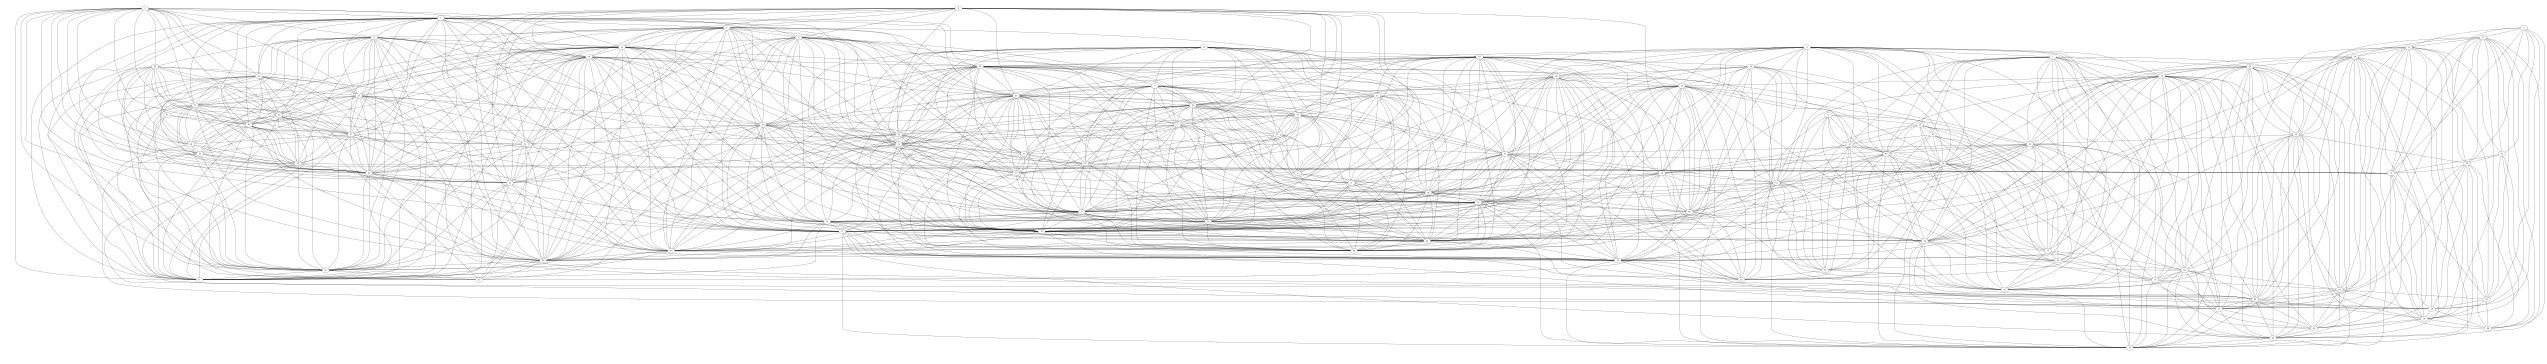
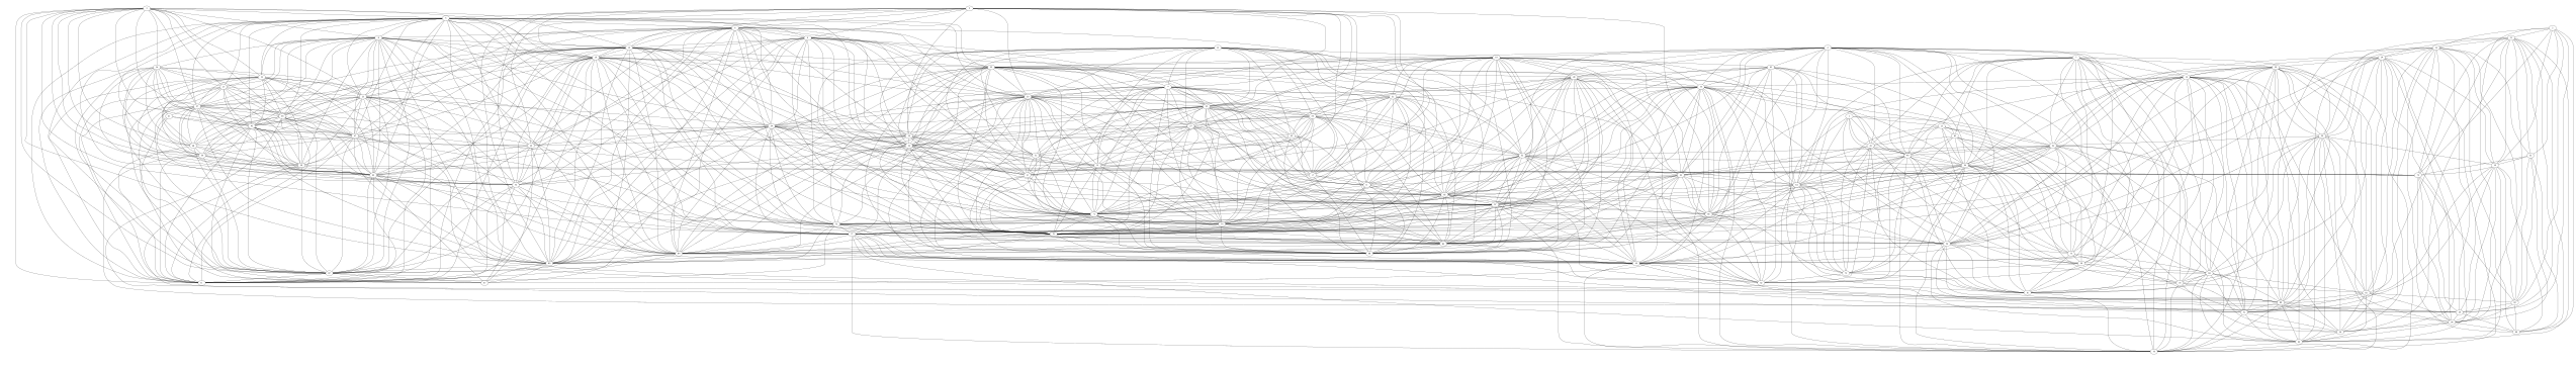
  graph {
    fontname=Nunito
    node [fontname=Nunito]
    edge [fontname=Nunito]
    n1 [label=0]
    n2 [label=5]
    n3 [label=6]
    n4 [label=9]
    n5 [label=10]
    n6 [label=16]
    n7 [label=30]
    n8 [label=34]
    n9 [label=44]
    n10 [label=46]
    n11 [label=51]
    n12 [label=53]
    n13 [label=60]
    n14 [label=62]
    n15 [label=63]
    n16 [label=75]
    n17 [label=84]
    n18 [label=85]
    n19 [label=97]
    n20 [label=8]
    n21 [label=15]
    n22 [label=17]
    n23 [label=23]
    n24 [label=27]
    n25 [label=38]
    n26 [label=45]
    n27 [label=47]
    n28 [label=48]
    n29 [label=59]
    n30 [label=77]
    n31 [label=87]
    n32 [label=93]
    n33 [label=22]
    n34 [label=73]
    n35 [label=71]
    n36 [label=79]
    n37 [label=21]
    n38 [label=33]
    n39 [label=37]
    n40 [label=67]
    n41 [label=86]
    n42 [label=52]
    n43 [label=65]
    n44 [label=83]
    n45 [label=36]
    n46 [label=74]
    n47 [label=98]
    n48 [label=57]
    n49 [label=1]
    n50 [label=13]
    n51 [label=40]
    n52 [label=43]
    n53 [label=49]
    n54 [label=56]
    n55 [label=66]
    n56 [label=72]
    n57 [label=80]
    n58 [label=54]
    n59 [label=70]
    n60 [label=55]
    n61 [label=64]
    n62 [label=69]
    n63 [label=92]
    n64 [label=78]
    n65 [label=99]
    n66 [label=68]
    n67 [label=2]
    n68 [label=11]
    n69 [label=19]
    n70 [label=32]
    n71 [label=58]
    n72 [label=76]
    n73 [label=82]
    n74 [label=88]
    n75 [label=90]
    n76 [label=96]
    n77 [label=35]
    n78 [label=24]
    n79 [label=81]
    n80 [label=94]
    n81 [label=95]
    n82 [label=91]
    n83 [label=89]
    n84 [label=3]
    n85 [label=14]
    n86 [label=50]
    n87 [label=41]
    n88 [label=4]
    n89 [label=7]
    n90 [label=18]
    n91 [label=20]
    n92 [label=26]
    n93 [label=28]
    n94 [label=29]
    n95 [label=39]
    n96 [label=25]
    n97 [label=31]
    n98 [label=61]
    n99 [label=42]
    n100 [label=12]
    n1 -- n2
    n1 -- n3
    n1 -- n4
    n1 -- n5
    n1 -- n6
    n1 -- n7
    n1 -- n8
    n1 -- n9
    n1 -- n10
    n1 -- n11
    n1 -- n12
    n1 -- n13
    n1 -- n14
-   n1 -- n15
    n1 -- n16
    n1 -- n17
    n1 -- n18
    n1 -- n19
    n2 -- n3
    n2 -- n4
    n2 -- n5
    n2 -- n6
    n2 -- n7
    n2 -- n8
    n2 -- n10
    n2 -- n13
    n2 -- n15
    n2 -- n16
    n2 -- n17
    n2 -- n18
    n2 -- n20
    n2 -- n21
    n2 -- n22
    n2 -- n23
    n2 -- n24
    n2 -- n25
    n2 -- n26
    n2 -- n27
    n2 -- n28
    n2 -- n29
    n2 -- n30
    n2 -- n31
    n2 -- n32
    n2 -- n33
    n2 -- n34
    n3 -- n4
    n3 -- n5
    n3 -- n6
    n3 -- n7
    n3 -- n8
    n3 -- n9
    n3 -- n10
    n3 -- n11
    n3 -- n13
    n3 -- n14
    n3 -- n15
    n3 -- n16
    n3 -- n17
    n3 -- n18
    n3 -- n20
    n3 -- n23
    n3 -- n27
    n3 -- n31
    n3 -- n32
    n3 -- n33
    n3 -- n34
    n3 -- n35
    n3 -- n36
    n4 -- n5
-   n4 -- n30
+   n4 -- n6
    n4 -- n7
    n4 -- n8
    n4 -- n9
    n4 -- n10
    n4 -- n11
    n4 -- n12
    n4 -- n13
    n4 -- n14
    n4 -- n16
    n4 -- n17
    n4 -- n18
    n4 -- n19
    n4 -- n34
    n4 -- n35
    n4 -- n36
    n4 -- n37
    n4 -- n38
    n4 -- n39
    n5 -- n6
    n5 -- n7
    n5 -- n8
    n5 -- n10
    n5 -- n15
    n5 -- n16
    n5 -- n17
    n5 -- n18
    n5 -- n23
    n5 -- n24
    n5 -- n25
    n5 -- n26
    n5 -- n27
    n5 -- n30
    n5 -- n31
    n5 -- n32
    n5 -- n33
    n5 -- n34
    n5 -- n35
    n5 -- n36
    n5 -- n40
    n5 -- n41
    n6 -- n7
    n6 -- n8
    n6 -- n9
    n6 -- n10
    n6 -- n13
    n6 -- n15
    n6 -- n16
    n6 -- n17
    n6 -- n18
    n6 -- n23
    n6 -- n24
    n6 -- n26
    n6 -- n27
    n6 -- n30
    n6 -- n31
    n6 -- n32
    n6 -- n33
    n6 -- n34
    n6 -- n35
    n6 -- n36
    n6 -- n40
    n7 -- n8
    n7 -- n9
    n7 -- n10
    n7 -- n11
    n7 -- n12
    n7 -- n14
    n7 -- n17
    n7 -- n18
    n7 -- n34
    n7 -- n35
    n7 -- n36
    n7 -- n38
    n7 -- n39
    n7 -- n40
    n7 -- n41
    n7 -- n42
    n7 -- n43
    n7 -- n44
    n7 -- n45
    n7 -- n46
    n7 -- n47
    n8 -- n9
    n8 -- n10
    n8 -- n14
    n8 -- n15
    n8 -- n16
    n8 -- n17
    n8 -- n18
    n8 -- n27
-   n8 -- n30
+   n8 -- n13
    n8 -- n34
    n8 -- n35
    n8 -- n36
    n8 -- n40
    n8 -- n41
    n8 -- n42
    n8 -- n44
    n8 -- n46
    n9 -- n10
    n9 -- n11
    n9 -- n12
    n9 -- n13
    n9 -- n14
    n9 -- n16
    n9 -- n17
    n9 -- n18
    n9 -- n35
    n9 -- n36
    n9 -- n46
    n10 -- n11
    n10 -- n12
    n10 -- n14
    n10 -- n16
    n10 -- n17
    n10 -- n18
    n10 -- n34
    n10 -- n35
    n10 -- n36
    n10 -- n40
    n10 -- n44
    n10 -- n46
    n11 -- n12
    n11 -- n14
    n11 -- n35
    n11 -- n36
    n11 -- n46
    n11 -- n47
    n12 -- n14
    n12 -- n35
    n12 -- n36
    n12 -- n46
    n12 -- n47
    n12 -- n48
    n13 -- n15
    n13 -- n16
    n13 -- n18
    n13 -- n19
    n13 -- n31
    n14 -- n35
    n14 -- n36
    n14 -- n46
    n14 -- n47
    n15 -- n16
    n15 -- n17
    n15 -- n18
    n15 -- n19
    n15 -- n31
    n15 -- n32
    n15 -- n34
    n16 -- n17
    n16 -- n18
    n16 -- n19
    n16 -- n31
    n16 -- n32
    n17 -- n18
    n17 -- n31
    n17 -- n32
    n17 -- n41
    n18 -- n19
    n18 -- n31
    n18 -- n32
    n20 -- n5
    n20 -- n6
    n20 -- n8
    n20 -- n15
    n20 -- n17
    n20 -- n18
    n20 -- n21
    n20 -- n22
    n20 -- n23
    n20 -- n24
    n20 -- n25
    n20 -- n26
    n20 -- n27
    n20 -- n28
    n20 -- n29
    n20 -- n30
    n20 -- n31
    n20 -- n32
    n20 -- n34
    n20 -- n83
    n20 -- n85
    n20 -- n86
    n21 -- n15
    n21 -- n22
    n21 -- n23
    n21 -- n24
    n21 -- n25
    n21 -- n26
    n21 -- n27
    n21 -- n28
    n21 -- n29
    n21 -- n31
    n21 -- n32
    n21 -- n72
    n21 -- n74
    n21 -- n86
    n22 -- n15
    n22 -- n23
    n22 -- n24
    n22 -- n25
    n22 -- n26
    n22 -- n27
    n22 -- n28
    n22 -- n29
    n22 -- n31
    n22 -- n32
    n22 -- n86
    n23 -- n8
    n23 -- n15
    n23 -- n16
    n23 -- n17
    n23 -- n18
    n23 -- n24
    n23 -- n25
    n23 -- n26
    n23 -- n27
    n23 -- n28
    n23 -- n29
    n23 -- n30
    n23 -- n31
    n23 -- n32
    n23 -- n34
    n23 -- n86
    n24 -- n13
    n24 -- n15
    n24 -- n16
    n24 -- n18
    n24 -- n19
    n24 -- n25
    n24 -- n26
    n24 -- n27
    n24 -- n28
    n24 -- n29
    n24 -- n31
    n24 -- n32
    n24 -- n86
    n24 -- n87
    n25 -- n15
    n25 -- n26
    n25 -- n27
    n25 -- n28
    n25 -- n29
    n25 -- n30
    n25 -- n31
    n25 -- n32
    n25 -- n72
    n25 -- n74
    n25 -- n86
    n26 -- n13
    n26 -- n15
    n26 -- n16
    n26 -- n18
    n26 -- n19
    n26 -- n27
    n26 -- n28
    n26 -- n29
    n26 -- n31
    n26 -- n32
    n26 -- n86
    n27 -- n15
    n27 -- n17
    n27 -- n18
    n27 -- n28
    n27 -- n29
    n27 -- n30
    n27 -- n31
    n27 -- n32
    n27 -- n34
    n27 -- n86
    n28 -- n15
    n28 -- n29
    n28 -- n31
    n28 -- n32
    n28 -- n86
    n29 -- n15
    n29 -- n31
    n29 -- n32
    n29 -- n72
    n29 -- n74
    n30 -- n17
    n30 -- n41
    n30 -- n64
    n30 -- n65
    n30 -- n81
    n30 -- n82
    n30 -- n83
    n31 -- n19
    n31 -- n32
    n33 -- n7
    n33 -- n8
    n33 -- n10
    n33 -- n17
    n33 -- n18
    n33 -- n30
    n33 -- n34
    n33 -- n35
    n33 -- n36
    n33 -- n38
    n33 -- n40
    n33 -- n41
    n33 -- n42
    n33 -- n43
    n33 -- n44
    n33 -- n46
    n33 -- n47
    n33 -- n60
    n33 -- n64
    n33 -- n93
    n33 -- n94
    n33 -- n95
    n34 -- n17
    n34 -- n18
    n34 -- n30
    n34 -- n32
    n34 -- n36
    n34 -- n41
    n34 -- n44
    n34 -- n64
    n35 -- n17
    n35 -- n18
    n35 -- n34
    n35 -- n36
    n35 -- n41
    n35 -- n44
    n35 -- n46
    n35 -- n47
    n36 -- n17
    n36 -- n18
    n36 -- n41
    n36 -- n44
    n36 -- n47
    n37 -- n7
    n37 -- n9
    n37 -- n10
    n37 -- n11
    n37 -- n12
    n37 -- n14
    n37 -- n35
    n37 -- n36
    n37 -- n38
    n37 -- n39
    n37 -- n43
    n37 -- n44
    n37 -- n45
    n37 -- n46
    n37 -- n47
    n37 -- n48
    n37 -- n97
    n37 -- n98
    n37 -- n99
    n38 -- n8
    n38 -- n9
    n38 -- n10
    n38 -- n11
    n38 -- n12
    n38 -- n14
    n38 -- n17
    n38 -- n35
    n38 -- n36
    n38 -- n39
    n38 -- n40
    n38 -- n42
    n38 -- n43
    n38 -- n44
    n38 -- n45
    n38 -- n46
    n38 -- n47
    n38 -- n48
    n38 -- n98
    n38 -- n99
    n39 -- n9
    n39 -- n10
    n39 -- n11
    n39 -- n12
    n39 -- n14
    n39 -- n35
    n39 -- n36
    n39 -- n43
    n39 -- n44
    n39 -- n46
    n39 -- n47
    n39 -- n48
    n39 -- n98
    n39 -- n99
    n40 -- n17
    n40 -- n30
    n40 -- n34
    n40 -- n35
    n40 -- n36
    n40 -- n41
    n40 -- n44
    n40 -- n46
    n40 -- n47
    n40 -- n62
    n40 -- n64
    n40 -- n65
    n41 -- n63
    n41 -- n65
    n41 -- n82
    n41 -- n83
    n42 -- n34
    n42 -- n35
    n42 -- n36
    n42 -- n40
    n42 -- n41
    n42 -- n43
    n42 -- n44
    n42 -- n46
    n42 -- n47
    n42 -- n58
    n42 -- n60
    n42 -- n61
    n42 -- n62
    n42 -- n63
    n42 -- n98
    n43 -- n35
    n43 -- n36
    n43 -- n40
    n43 -- n41
    n43 -- n44
    n43 -- n46
    n43 -- n47
    n43 -- n62
    n43 -- n63
    n44 -- n17
    n44 -- n41
    n44 -- n47
    n44 -- n63
    n45 -- n10
    n45 -- n11
    n45 -- n12
    n45 -- n14
    n45 -- n35
    n45 -- n36
    n45 -- n39
    n45 -- n42
    n45 -- n43
    n45 -- n44
    n45 -- n46
    n45 -- n47
    n45 -- n48
    n45 -- n98
    n45 -- n99
    n46 -- n36
    n46 -- n44
    n46 -- n47
    n48 -- n43
    n48 -- n46
    n48 -- n47
    n48 -- n98
    n49 -- n50
    n49 -- n51
    n49 -- n52
    n49 -- n53
    n49 -- n54
    n49 -- n55
    n49 -- n56
    n49 -- n57
    n50 -- n51
    n50 -- n52
    n50 -- n53
    n50 -- n54
    n50 -- n55
    n50 -- n56
    n50 -- n57
    n50 -- n58
    n50 -- n59
    n51 -- n52
    n51 -- n53
    n51 -- n54
    n51 -- n55
    n51 -- n56
    n51 -- n57
    n51 -- n58
    n51 -- n59
    n52 -- n53
    n52 -- n55
    n52 -- n56
    n52 -- n57
    n52 -- n58
    n52 -- n60
    n52 -- n61
    n52 -- n62
    n52 -- n63
    n53 -- n41
    n53 -- n54
    n53 -- n55
    n53 -- n56
    n53 -- n57
    n53 -- n58
    n53 -- n60
    n53 -- n61
    n53 -- n62
    n53 -- n63
    n53 -- n64
    n53 -- n65
    n54 -- n55
    n54 -- n57
    n54 -- n59
    n54 -- n66
    n55 -- n56
    n55 -- n57
    n55 -- n59
    n55 -- n66
    n56 -- n57
    n56 -- n63
    n57 -- n65
    n58 -- n40
    n58 -- n41
    n58 -- n54
    n58 -- n55
    n58 -- n56
    n58 -- n57
    n58 -- n60
    n58 -- n61
    n58 -- n62
    n58 -- n63
    n58 -- n64
    n58 -- n65
    n58 -- n66
    n58 -- n82
    n59 -- n57
    n59 -- n65
    n59 -- n79
    n59 -- n80
    n59 -- n82
    n60 -- n35
    n60 -- n36
    n60 -- n40
    n60 -- n41
    n60 -- n43
    n60 -- n44
    n60 -- n47
    n60 -- n61
    n60 -- n62
    n60 -- n63
    n60 -- n64
    n60 -- n65
    n60 -- n98
    n61 -- n40
    n61 -- n41
    n61 -- n43
    n61 -- n44
    n61 -- n56
    n61 -- n57
    n61 -- n62
    n61 -- n63
    n61 -- n64
    n61 -- n65
    n62 -- n41
    n62 -- n44
    n62 -- n47
    n62 -- n56
    n62 -- n63
    n64 -- n41
    n64 -- n54
    n64 -- n57
    n64 -- n81
    n64 -- n82
    n64 -- n83
    n66 -- n57
    n66 -- n59
    n66 -- n64
    n66 -- n65
    n66 -- n79
    n66 -- n80
    n66 -- n81
    n66 -- n82
    n66 -- n83
    n67 -- n68
    n67 -- n69
    n67 -- n70
    n67 -- n71
    n67 -- n72
    n67 -- n73
    n67 -- n74
    n67 -- n75
    n67 -- n76
    n68 -- n69
    n68 -- n70
    n68 -- n71
    n68 -- n72
    n68 -- n73
    n68 -- n74
    n68 -- n75
    n68 -- n76
    n68 -- n77
    n68 -- n78
    n68 -- n79
    n68 -- n80
    n68 -- n81
    n69 -- n70
    n69 -- n71
    n69 -- n72
    n69 -- n73
    n69 -- n74
    n69 -- n75
    n69 -- n76
    n69 -- n77
    n69 -- n78
    n69 -- n79
    n69 -- n80
    n69 -- n81
    n69 -- n82
    n69 -- n83
    n70 -- n71
    n70 -- n72
    n70 -- n73
    n70 -- n75
    n70 -- n76
    n71 -- n72
    n71 -- n73
    n71 -- n74
    n71 -- n75
    n71 -- n76
    n71 -- n79
    n71 -- n81
    n71 -- n83
    n72 -- n73
    n72 -- n74
    n72 -- n75
    n72 -- n76
    n73 -- n74
    n73 -- n75
    n73 -- n76
    n74 -- n75
    n74 -- n76
    n75 -- n76
    n75 -- n80
    n75 -- n81
    n77 -- n59
    n77 -- n64
    n77 -- n65
    n77 -- n66
    n77 -- n71
    n77 -- n75
    n77 -- n79
    n77 -- n80
    n77 -- n81
    n77 -- n82
    n77 -- n83
    n77 -- n95
    n78 -- n30
    n78 -- n64
    n78 -- n65
    n78 -- n66
    n78 -- n71
    n78 -- n75
    n78 -- n77
    n78 -- n79
    n78 -- n80
    n78 -- n81
    n78 -- n82
    n78 -- n83
    n78 -- n92
    n78 -- n95
    n78 -- n96
    n79 -- n73
    n79 -- n75
    n79 -- n80
    n79 -- n81
    n79 -- n82
    n79 -- n83
    n80 -- n81
    n81 -- n65
    n82 -- n65
    n82 -- n80
    n82 -- n81
    n83 -- n65
    n83 -- n75
    n83 -- n80
    n83 -- n81
    n83 -- n82
    n84 -- n2
    n84 -- n5
    n84 -- n6
    n84 -- n15
    n84 -- n18
    n84 -- n20
    n84 -- n21
    n84 -- n22
    n84 -- n23
    n84 -- n24
    n84 -- n25
    n84 -- n26
    n84 -- n27
    n84 -- n28
    n84 -- n29
    n84 -- n30
    n84 -- n31
    n84 -- n32
    n84 -- n85
    n84 -- n86
    n85 -- n15
    n85 -- n21
    n85 -- n22
    n85 -- n23
    n85 -- n24
    n85 -- n25
    n85 -- n26
    n85 -- n27
    n85 -- n28
    n85 -- n29
    n85 -- n31
    n85 -- n32
    n85 -- n86
    n85 -- n87
    n86 -- n15
    n86 -- n29
    n86 -- n31
    n86 -- n32
    n86 -- n72
    n86 -- n74
    n87 -- n13
    n87 -- n16
    n87 -- n19
    n87 -- n26
    n88 -- n33
    n88 -- n40
    n88 -- n41
    n88 -- n42
    n88 -- n43
    n88 -- n44
    n88 -- n52
    n88 -- n53
    n88 -- n57
    n88 -- n58
    n88 -- n60
    n88 -- n61
    n88 -- n62
    n88 -- n63
    n88 -- n64
    n88 -- n65
    n88 -- n89
    n88 -- n90
    n88 -- n91
    n88 -- n92
    n88 -- n93
    n88 -- n94
    n88 -- n95
    n89 -- n50
    n89 -- n51
    n89 -- n52
    n89 -- n53
    n89 -- n54
    n89 -- n55
    n89 -- n57
    n89 -- n58
    n89 -- n59
    n89 -- n61
    n89 -- n64
    n89 -- n65
    n89 -- n66
    n89 -- n77
    n89 -- n82
    n89 -- n92
    n89 -- n95
    n89 -- n96
    n90 -- n7
    n90 -- n33
    n90 -- n35
    n90 -- n36
    n90 -- n37
    n90 -- n38
    n90 -- n39
    n90 -- n40
    n90 -- n41
    n90 -- n42
    n90 -- n43
    n90 -- n44
    n90 -- n45
    n90 -- n46
    n90 -- n47
    n90 -- n48
    n90 -- n60
    n90 -- n61
    n90 -- n62
    n90 -- n63
    n90 -- n91
    n90 -- n93
    n90 -- n94
    n90 -- n97
    n90 -- n98
    n91 -- n42
    n91 -- n43
    n91 -- n44
    n91 -- n52
    n91 -- n53
    n91 -- n56
    n91 -- n58
    n91 -- n60
    n91 -- n61
    n91 -- n62
    n91 -- n63
    n91 -- n93
    n91 -- n94
    n92 -- n30
    n92 -- n41
    n92 -- n53
    n92 -- n54
    n92 -- n55
    n92 -- n57
    n92 -- n58
    n92 -- n59
    n92 -- n61
    n92 -- n64
    n92 -- n65
    n92 -- n66
    n92 -- n77
    n92 -- n79
    n92 -- n80
    n92 -- n81
    n92 -- n82
    n92 -- n83
    n92 -- n94
    n92 -- n95
    n93 -- n35
    n93 -- n36
    n93 -- n38
    n93 -- n40
    n93 -- n41
    n93 -- n42
    n93 -- n43
    n93 -- n44
    n93 -- n45
    n93 -- n46
    n93 -- n47
    n93 -- n48
    n93 -- n60
    n93 -- n61
    n93 -- n62
    n93 -- n63
    n93 -- n94
    n93 -- n97
    n93 -- n98
    n94 -- n7
    n94 -- n30
    n94 -- n34
    n94 -- n35
    n94 -- n36
    n94 -- n40
    n94 -- n41
    n94 -- n42
    n94 -- n43
    n94 -- n44
    n94 -- n47
    n94 -- n53
    n94 -- n58
    n94 -- n60
    n94 -- n61
    n94 -- n62
    n94 -- n63
    n94 -- n64
    n94 -- n65
    n94 -- n95
    n95 -- n30
    n95 -- n34
    n95 -- n40
    n95 -- n41
    n95 -- n42
    n95 -- n44
    n95 -- n53
    n95 -- n58
    n95 -- n60
    n95 -- n61
    n95 -- n64
    n95 -- n65
    n95 -- n66
    n95 -- n81
    n95 -- n82
    n95 -- n83
    n96 -- n30
    n96 -- n54
    n96 -- n57
    n96 -- n58
    n96 -- n59
    n96 -- n64
    n96 -- n65
    n96 -- n66
    n96 -- n77
    n96 -- n79
    n96 -- n80
    n96 -- n81
    n96 -- n82
    n96 -- n83
    n96 -- n92
    n96 -- n95
    n97 -- n35
    n97 -- n36
    n97 -- n38
    n97 -- n39
    n97 -- n42
    n97 -- n43
    n97 -- n44
    n97 -- n45
    n97 -- n46
    n97 -- n47
    n97 -- n48
    n97 -- n98
    n97 -- n99
    n98 -- n35
    n98 -- n36
    n98 -- n43
    n98 -- n44
    n98 -- n46
    n98 -- n47
    n98 -- n62
    n99 -- n12
    n99 -- n46
    n99 -- n47
    n99 -- n48
    n99 -- n98
    n100 -- n7
    n100 -- n9
    n100 -- n10
    n100 -- n11
    n100 -- n12
    n100 -- n14
    n100 -- n35
    n100 -- n36
    n100 -- n37
    n100 -- n38
    n100 -- n39
    n100 -- n43
    n100 -- n45
    n100 -- n46
    n100 -- n47
    n100 -- n48
    n100 -- n90
    n100 -- n97
    n100 -- n98
    n100 -- n99
  }
